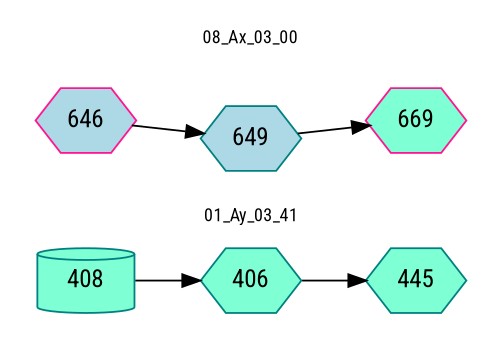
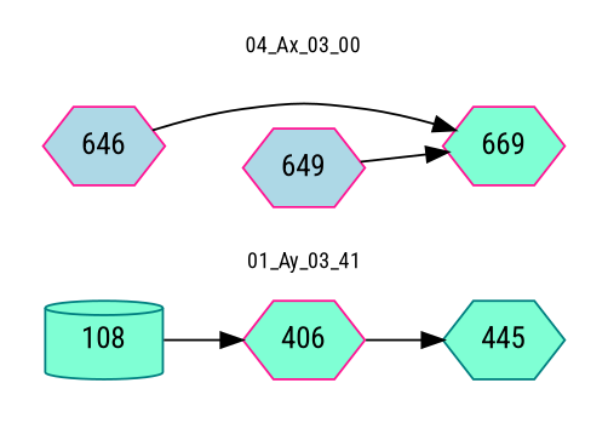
  digraph {
    fontname="Roboto Condensed"
    rankdir=LR
    node [color=teal fillcolor=aquamarine fontname="Roboto Condensed" shape=hexagon style=filled]
    edge [color=black fontname="Roboto Condensed"]
-   n1 [label=408 shape=cylinder]
-   n2 [label=406]
+   n1 [label=108 shape=cylinder]
+   n2 [color=deeppink label=406]
    n3 [label=445]
    n4 [color=deeppink fillcolor=lightblue label=646]
-   n5 [fillcolor=lightblue label=649]
+   n5 [color=deeppink fillcolor=lightblue label=649]
    n6 [color=deeppink label=669]
    subgraph cluster_1 {
      color=white
      fontsize=10
      label="01_Ay_03_41"
      n1
      n2
      n3
    }
    subgraph cluster_2 {
      color=white
      fontsize=10
-     label="08_Ax_03_00"
+     label="04_Ax_03_00"
      n4
      n5
      n6
    }
    n1 -> n2
    n2 -> n3
-   n4 -> n5
+   n4 -> n6
    n5 -> n6
  }
